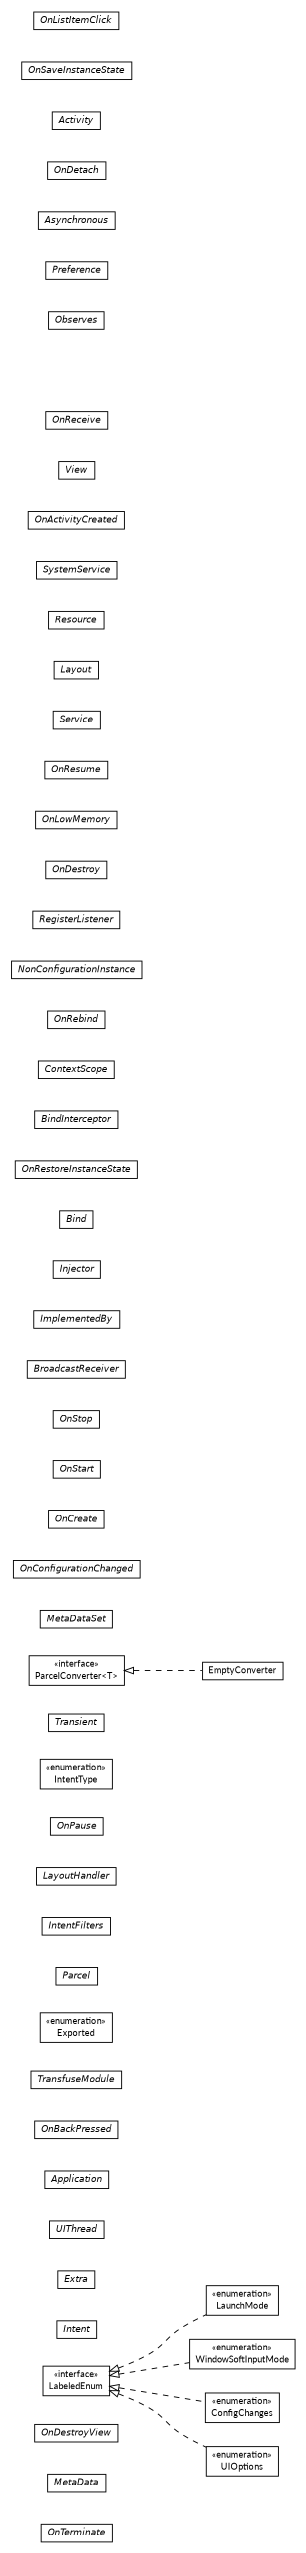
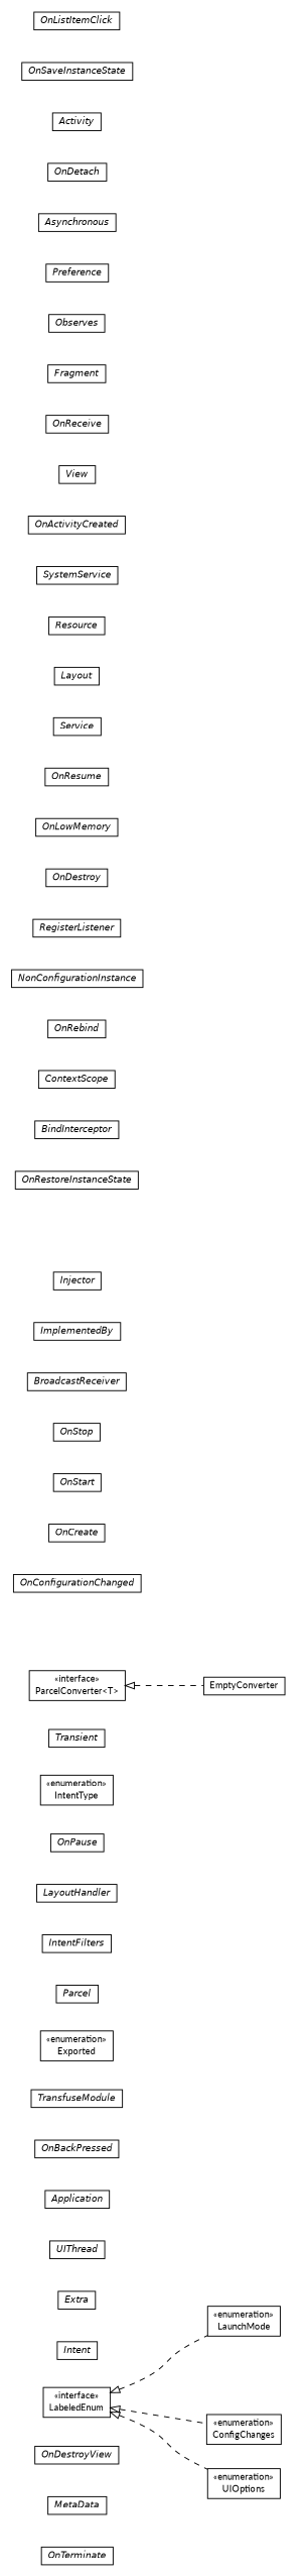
  digraph {
    fontname=Lato
    nodesep=0.25
    rankdir=LR
    ranksep=0.5
    node [fontcolor=black fontname=Lato fontsize=10.0 shape=plaintext]
    edge [arrowtail=empty dir=back fontname=Lato fontsize=10 headport=p labelfontname=Helvetica labelfontsize=10 style=dashed tailport=p]
    n1 [label=<<table title="org.androidtransfuse.annotations.OnTerminate" border="0" cellborder="1" cellspacing="0" cellpadding="2" port="p" href="./OnTerminate.html"> 		<tr><td><table border="0" cellspacing="0" cellpadding="1"> <tr><td align="center" balign="center"><font face="Helvetica-Oblique"> OnTerminate </font></td></tr> 		</table></td></tr> 		</table>>]
    n2 [label=<<table title="org.androidtransfuse.annotations.MetaData" border="0" cellborder="1" cellspacing="0" cellpadding="2" port="p" href="./MetaData.html"> 		<tr><td><table border="0" cellspacing="0" cellpadding="1"> <tr><td align="center" balign="center"><font face="Helvetica-Oblique"> MetaData </font></td></tr> 		</table></td></tr> 		</table>>]
    n3 [label=<<table title="org.androidtransfuse.annotations.OnDestroyView" border="0" cellborder="1" cellspacing="0" cellpadding="2" port="p" href="./OnDestroyView.html"> 		<tr><td><table border="0" cellspacing="0" cellpadding="1"> <tr><td align="center" balign="center"><font face="Helvetica-Oblique"> OnDestroyView </font></td></tr> 		</table></td></tr> 		</table>>]
    n4 [label=<<table title="org.androidtransfuse.annotations.LabeledEnum" border="0" cellborder="1" cellspacing="0" cellpadding="2" port="p" href="./LabeledEnum.html"> 		<tr><td><table border="0" cellspacing="0" cellpadding="1"> <tr><td align="center" balign="center"> &#171;interface&#187; </td></tr> <tr><td align="center" balign="center"> LabeledEnum </td></tr> 		</table></td></tr> 		</table>>]
    n5 [label=<<table title="org.androidtransfuse.annotations.LaunchMode" border="0" cellborder="1" cellspacing="0" cellpadding="2" port="p" href="./LaunchMode.html"> 		<tr><td><table border="0" cellspacing="0" cellpadding="1"> <tr><td align="center" balign="center"> &#171;enumeration&#187; </td></tr> <tr><td align="center" balign="center"> LaunchMode </td></tr> 		</table></td></tr> 		</table>>]
-   n6 [label=<<table title="org.androidtransfuse.annotations.WindowSoftInputMode" border="0" cellborder="1" cellspacing="0" cellpadding="2" port="p" href="./WindowSoftInputMode.html"> 		<tr><td><table border="0" cellspacing="0" cellpadding="1"> <tr><td align="center" balign="center"> &#171;enumeration&#187; </td></tr> <tr><td align="center" balign="center"> WindowSoftInputMode </td></tr> 		</table></td></tr> 		</table>>]
    n7 [label=<<table title="org.androidtransfuse.annotations.ConfigChanges" border="0" cellborder="1" cellspacing="0" cellpadding="2" port="p" href="./ConfigChanges.html"> 		<tr><td><table border="0" cellspacing="0" cellpadding="1"> <tr><td align="center" balign="center"> &#171;enumeration&#187; </td></tr> <tr><td align="center" balign="center"> ConfigChanges </td></tr> 		</table></td></tr> 		</table>>]
    n8 [label=<<table title="org.androidtransfuse.annotations.UIOptions" border="0" cellborder="1" cellspacing="0" cellpadding="2" port="p" href="./UIOptions.html"> 		<tr><td><table border="0" cellspacing="0" cellpadding="1"> <tr><td align="center" balign="center"> &#171;enumeration&#187; </td></tr> <tr><td align="center" balign="center"> UIOptions </td></tr> 		</table></td></tr> 		</table>>]
    n9 [label=<<table title="org.androidtransfuse.annotations.Intent" border="0" cellborder="1" cellspacing="0" cellpadding="2" port="p" href="./Intent.html"> 		<tr><td><table border="0" cellspacing="0" cellpadding="1"> <tr><td align="center" balign="center"><font face="Helvetica-Oblique"> Intent </font></td></tr> 		</table></td></tr> 		</table>>]
    n10 [label=<<table title="org.androidtransfuse.annotations.Extra" border="0" cellborder="1" cellspacing="0" cellpadding="2" port="p" href="./Extra.html"> 		<tr><td><table border="0" cellspacing="0" cellpadding="1"> <tr><td align="center" balign="center"><font face="Helvetica-Oblique"> Extra </font></td></tr> 		</table></td></tr> 		</table>>]
    n11 [label=<<table title="org.androidtransfuse.annotations.UIThread" border="0" cellborder="1" cellspacing="0" cellpadding="2" port="p" href="./UIThread.html"> 		<tr><td><table border="0" cellspacing="0" cellpadding="1"> <tr><td align="center" balign="center"><font face="Helvetica-Oblique"> UIThread </font></td></tr> 		</table></td></tr> 		</table>>]
    n12 [label=<<table title="org.androidtransfuse.annotations.Application" border="0" cellborder="1" cellspacing="0" cellpadding="2" port="p" href="./Application.html"> 		<tr><td><table border="0" cellspacing="0" cellpadding="1"> <tr><td align="center" balign="center"><font face="Helvetica-Oblique"> Application </font></td></tr> 		</table></td></tr> 		</table>>]
    n13 [label=<<table title="org.androidtransfuse.annotations.OnBackPressed" border="0" cellborder="1" cellspacing="0" cellpadding="2" port="p" href="./OnBackPressed.html"> 		<tr><td><table border="0" cellspacing="0" cellpadding="1"> <tr><td align="center" balign="center"><font face="Helvetica-Oblique"> OnBackPressed </font></td></tr> 		</table></td></tr> 		</table>>]
    n14 [label=<<table title="org.androidtransfuse.annotations.TransfuseModule" border="0" cellborder="1" cellspacing="0" cellpadding="2" port="p" href="./TransfuseModule.html"> 		<tr><td><table border="0" cellspacing="0" cellpadding="1"> <tr><td align="center" balign="center"><font face="Helvetica-Oblique"> TransfuseModule </font></td></tr> 		</table></td></tr> 		</table>>]
    n15 [label=<<table title="org.androidtransfuse.annotations.Exported" border="0" cellborder="1" cellspacing="0" cellpadding="2" port="p" href="./Exported.html"> 		<tr><td><table border="0" cellspacing="0" cellpadding="1"> <tr><td align="center" balign="center"> &#171;enumeration&#187; </td></tr> <tr><td align="center" balign="center"> Exported </td></tr> 		</table></td></tr> 		</table>>]
    n16 [label=<<table title="org.androidtransfuse.annotations.Parcel" border="0" cellborder="1" cellspacing="0" cellpadding="2" port="p" href="./Parcel.html"> 		<tr><td><table border="0" cellspacing="0" cellpadding="1"> <tr><td align="center" balign="center"><font face="Helvetica-Oblique"> Parcel </font></td></tr> 		</table></td></tr> 		</table>>]
    n17 [label=<<table title="org.androidtransfuse.annotations.IntentFilters" border="0" cellborder="1" cellspacing="0" cellpadding="2" port="p" href="./IntentFilters.html"> 		<tr><td><table border="0" cellspacing="0" cellpadding="1"> <tr><td align="center" balign="center"><font face="Helvetica-Oblique"> IntentFilters </font></td></tr> 		</table></td></tr> 		</table>>]
    n18 [label=<<table title="org.androidtransfuse.annotations.LayoutHandler" border="0" cellborder="1" cellspacing="0" cellpadding="2" port="p" href="./LayoutHandler.html"> 		<tr><td><table border="0" cellspacing="0" cellpadding="1"> <tr><td align="center" balign="center"><font face="Helvetica-Oblique"> LayoutHandler </font></td></tr> 		</table></td></tr> 		</table>>]
    n19 [label=<<table title="org.androidtransfuse.annotations.OnPause" border="0" cellborder="1" cellspacing="0" cellpadding="2" port="p" href="./OnPause.html"> 		<tr><td><table border="0" cellspacing="0" cellpadding="1"> <tr><td align="center" balign="center"><font face="Helvetica-Oblique"> OnPause </font></td></tr> 		</table></td></tr> 		</table>>]
    n20 [label=<<table title="org.androidtransfuse.annotations.IntentType" border="0" cellborder="1" cellspacing="0" cellpadding="2" port="p" href="./IntentType.html"> 		<tr><td><table border="0" cellspacing="0" cellpadding="1"> <tr><td align="center" balign="center"> &#171;enumeration&#187; </td></tr> <tr><td align="center" balign="center"> IntentType </td></tr> 		</table></td></tr> 		</table>>]
    n21 [label=<<table title="org.androidtransfuse.annotations.Transient" border="0" cellborder="1" cellspacing="0" cellpadding="2" port="p" href="./Transient.html"> 		<tr><td><table border="0" cellspacing="0" cellpadding="1"> <tr><td align="center" balign="center"><font face="Helvetica-Oblique"> Transient </font></td></tr> 		</table></td></tr> 		</table>>]
    n22 [label=<<table title="org.androidtransfuse.annotations.ParcelConverter" border="0" cellborder="1" cellspacing="0" cellpadding="2" port="p" href="./ParcelConverter.html"> 		<tr><td><table border="0" cellspacing="0" cellpadding="1"> <tr><td align="center" balign="center"> &#171;interface&#187; </td></tr> <tr><td align="center" balign="center"> ParcelConverter&lt;T&gt; </td></tr> 		</table></td></tr> 		</table>>]
    n23 [label=<<table title="org.androidtransfuse.annotations.ParcelConverter.EmptyConverter" border="0" cellborder="1" cellspacing="0" cellpadding="2" port="p" href="./ParcelConverter.EmptyConverter.html"> 		<tr><td><table border="0" cellspacing="0" cellpadding="1"> <tr><td align="center" balign="center"> EmptyConverter </td></tr> 		</table></td></tr> 		</table>>]
-   n24 [label=<<table title="org.androidtransfuse.annotations.MetaDataSet" border="0" cellborder="1" cellspacing="0" cellpadding="2" port="p" href="./MetaDataSet.html"> 		<tr><td><table border="0" cellspacing="0" cellpadding="1"> <tr><td align="center" balign="center"><font face="Helvetica-Oblique"> MetaDataSet </font></td></tr> 		</table></td></tr> 		</table>>]
    n25 [label=<<table title="org.androidtransfuse.annotations.OnConfigurationChanged" border="0" cellborder="1" cellspacing="0" cellpadding="2" port="p" href="./OnConfigurationChanged.html"> 		<tr><td><table border="0" cellspacing="0" cellpadding="1"> <tr><td align="center" balign="center"><font face="Helvetica-Oblique"> OnConfigurationChanged </font></td></tr> 		</table></td></tr> 		</table>>]
    n26 [label=<<table title="org.androidtransfuse.annotations.OnCreate" border="0" cellborder="1" cellspacing="0" cellpadding="2" port="p" href="./OnCreate.html"> 		<tr><td><table border="0" cellspacing="0" cellpadding="1"> <tr><td align="center" balign="center"><font face="Helvetica-Oblique"> OnCreate </font></td></tr> 		</table></td></tr> 		</table>>]
    n27 [label=<<table title="org.androidtransfuse.annotations.OnStart" border="0" cellborder="1" cellspacing="0" cellpadding="2" port="p" href="./OnStart.html"> 		<tr><td><table border="0" cellspacing="0" cellpadding="1"> <tr><td align="center" balign="center"><font face="Helvetica-Oblique"> OnStart </font></td></tr> 		</table></td></tr> 		</table>>]
    n28 [label=<<table title="org.androidtransfuse.annotations.OnStop" border="0" cellborder="1" cellspacing="0" cellpadding="2" port="p" href="./OnStop.html"> 		<tr><td><table border="0" cellspacing="0" cellpadding="1"> <tr><td align="center" balign="center"><font face="Helvetica-Oblique"> OnStop </font></td></tr> 		</table></td></tr> 		</table>>]
    n29 [label=<<table title="org.androidtransfuse.annotations.BroadcastReceiver" border="0" cellborder="1" cellspacing="0" cellpadding="2" port="p" href="./BroadcastReceiver.html"> 		<tr><td><table border="0" cellspacing="0" cellpadding="1"> <tr><td align="center" balign="center"><font face="Helvetica-Oblique"> BroadcastReceiver </font></td></tr> 		</table></td></tr> 		</table>>]
    n30 [label=<<table title="org.androidtransfuse.annotations.ImplementedBy" border="0" cellborder="1" cellspacing="0" cellpadding="2" port="p" href="./ImplementedBy.html"> 		<tr><td><table border="0" cellspacing="0" cellpadding="1"> <tr><td align="center" balign="center"><font face="Helvetica-Oblique"> ImplementedBy </font></td></tr> 		</table></td></tr> 		</table>>]
    n31 [label=<<table title="org.androidtransfuse.annotations.Injector" border="0" cellborder="1" cellspacing="0" cellpadding="2" port="p" href="./Injector.html"> 		<tr><td><table border="0" cellspacing="0" cellpadding="1"> <tr><td align="center" balign="center"><font face="Helvetica-Oblique"> Injector </font></td></tr> 		</table></td></tr> 		</table>>]
-   n32 [label=<<table title="org.androidtransfuse.annotations.Bind" border="0" cellborder="1" cellspacing="0" cellpadding="2" port="p" href="./Bind.html"> 		<tr><td><table border="0" cellspacing="0" cellpadding="1"> <tr><td align="center" balign="center"><font face="Helvetica-Oblique"> Bind </font></td></tr> 		</table></td></tr> 		</table>>]
    n33 [label=<<table title="org.androidtransfuse.annotations.OnRestoreInstanceState" border="0" cellborder="1" cellspacing="0" cellpadding="2" port="p" href="./OnRestoreInstanceState.html"> 		<tr><td><table border="0" cellspacing="0" cellpadding="1"> <tr><td align="center" balign="center"><font face="Helvetica-Oblique"> OnRestoreInstanceState </font></td></tr> 		</table></td></tr> 		</table>>]
    n34 [label=<<table title="org.androidtransfuse.annotations.BindInterceptor" border="0" cellborder="1" cellspacing="0" cellpadding="2" port="p" href="./BindInterceptor.html"> 		<tr><td><table border="0" cellspacing="0" cellpadding="1"> <tr><td align="center" balign="center"><font face="Helvetica-Oblique"> BindInterceptor </font></td></tr> 		</table></td></tr> 		</table>>]
    n35 [label=<<table title="org.androidtransfuse.annotations.ContextScope" border="0" cellborder="1" cellspacing="0" cellpadding="2" port="p" href="./ContextScope.html"> 		<tr><td><table border="0" cellspacing="0" cellpadding="1"> <tr><td align="center" balign="center"><font face="Helvetica-Oblique"> ContextScope </font></td></tr> 		</table></td></tr> 		</table>>]
    n36 [label=<<table title="org.androidtransfuse.annotations.OnRebind" border="0" cellborder="1" cellspacing="0" cellpadding="2" port="p" href="./OnRebind.html"> 		<tr><td><table border="0" cellspacing="0" cellpadding="1"> <tr><td align="center" balign="center"><font face="Helvetica-Oblique"> OnRebind </font></td></tr> 		</table></td></tr> 		</table>>]
    n37 [label=<<table title="org.androidtransfuse.annotations.NonConfigurationInstance" border="0" cellborder="1" cellspacing="0" cellpadding="2" port="p" href="./NonConfigurationInstance.html"> 		<tr><td><table border="0" cellspacing="0" cellpadding="1"> <tr><td align="center" balign="center"><font face="Helvetica-Oblique"> NonConfigurationInstance </font></td></tr> 		</table></td></tr> 		</table>>]
    n38 [label=<<table title="org.androidtransfuse.annotations.RegisterListener" border="0" cellborder="1" cellspacing="0" cellpadding="2" port="p" href="./RegisterListener.html"> 		<tr><td><table border="0" cellspacing="0" cellpadding="1"> <tr><td align="center" balign="center"><font face="Helvetica-Oblique"> RegisterListener </font></td></tr> 		</table></td></tr> 		</table>>]
    n39 [label=<<table title="org.androidtransfuse.annotations.OnDestroy" border="0" cellborder="1" cellspacing="0" cellpadding="2" port="p" href="./OnDestroy.html"> 		<tr><td><table border="0" cellspacing="0" cellpadding="1"> <tr><td align="center" balign="center"><font face="Helvetica-Oblique"> OnDestroy </font></td></tr> 		</table></td></tr> 		</table>>]
    n40 [label=<<table title="org.androidtransfuse.annotations.OnLowMemory" border="0" cellborder="1" cellspacing="0" cellpadding="2" port="p" href="./OnLowMemory.html"> 		<tr><td><table border="0" cellspacing="0" cellpadding="1"> <tr><td align="center" balign="center"><font face="Helvetica-Oblique"> OnLowMemory </font></td></tr> 		</table></td></tr> 		</table>>]
    n41 [label=<<table title="org.androidtransfuse.annotations.OnResume" border="0" cellborder="1" cellspacing="0" cellpadding="2" port="p" href="./OnResume.html"> 		<tr><td><table border="0" cellspacing="0" cellpadding="1"> <tr><td align="center" balign="center"><font face="Helvetica-Oblique"> OnResume </font></td></tr> 		</table></td></tr> 		</table>>]
    n42 [label=<<table title="org.androidtransfuse.annotations.Service" border="0" cellborder="1" cellspacing="0" cellpadding="2" port="p" href="./Service.html"> 		<tr><td><table border="0" cellspacing="0" cellpadding="1"> <tr><td align="center" balign="center"><font face="Helvetica-Oblique"> Service </font></td></tr> 		</table></td></tr> 		</table>>]
    n43 [label=<<table title="org.androidtransfuse.annotations.Layout" border="0" cellborder="1" cellspacing="0" cellpadding="2" port="p" href="./Layout.html"> 		<tr><td><table border="0" cellspacing="0" cellpadding="1"> <tr><td align="center" balign="center"><font face="Helvetica-Oblique"> Layout </font></td></tr> 		</table></td></tr> 		</table>>]
    n44 [label=<<table title="org.androidtransfuse.annotations.Resource" border="0" cellborder="1" cellspacing="0" cellpadding="2" port="p" href="./Resource.html"> 		<tr><td><table border="0" cellspacing="0" cellpadding="1"> <tr><td align="center" balign="center"><font face="Helvetica-Oblique"> Resource </font></td></tr> 		</table></td></tr> 		</table>>]
    n45 [label=<<table title="org.androidtransfuse.annotations.SystemService" border="0" cellborder="1" cellspacing="0" cellpadding="2" port="p" href="./SystemService.html"> 		<tr><td><table border="0" cellspacing="0" cellpadding="1"> <tr><td align="center" balign="center"><font face="Helvetica-Oblique"> SystemService </font></td></tr> 		</table></td></tr> 		</table>>]
    n46 [label=<<table title="org.androidtransfuse.annotations.OnActivityCreated" border="0" cellborder="1" cellspacing="0" cellpadding="2" port="p" href="./OnActivityCreated.html"> 		<tr><td><table border="0" cellspacing="0" cellpadding="1"> <tr><td align="center" balign="center"><font face="Helvetica-Oblique"> OnActivityCreated </font></td></tr> 		</table></td></tr> 		</table>>]
    n47 [label=<<table title="org.androidtransfuse.annotations.View" border="0" cellborder="1" cellspacing="0" cellpadding="2" port="p" href="./View.html"> 		<tr><td><table border="0" cellspacing="0" cellpadding="1"> <tr><td align="center" balign="center"><font face="Helvetica-Oblique"> View </font></td></tr> 		</table></td></tr> 		</table>>]
    n48 [label=<<table title="org.androidtransfuse.annotations.OnReceive" border="0" cellborder="1" cellspacing="0" cellpadding="2" port="p" href="./OnReceive.html"> 		<tr><td><table border="0" cellspacing="0" cellpadding="1"> <tr><td align="center" balign="center"><font face="Helvetica-Oblique"> OnReceive </font></td></tr> 		</table></td></tr> 		</table>>]
+   n49 [label=<<table title="org.androidtransfuse.annotations.Fragment" border="0" cellborder="1" cellspacing="0" cellpadding="2" port="p" href="./Fragment.html"> 		<tr><td><table border="0" cellspacing="0" cellpadding="1"> <tr><td align="center" balign="center"><font face="Helvetica-Oblique"> Fragment </font></td></tr> 		</table></td></tr> 		</table>>]
    n50 [label=<<table title="org.androidtransfuse.annotations.Observes" border="0" cellborder="1" cellspacing="0" cellpadding="2" port="p" href="./Observes.html"> 		<tr><td><table border="0" cellspacing="0" cellpadding="1"> <tr><td align="center" balign="center"><font face="Helvetica-Oblique"> Observes </font></td></tr> 		</table></td></tr> 		</table>>]
    n51 [label=<<table title="org.androidtransfuse.annotations.Preference" border="0" cellborder="1" cellspacing="0" cellpadding="2" port="p" href="./Preference.html"> 		<tr><td><table border="0" cellspacing="0" cellpadding="1"> <tr><td align="center" balign="center"><font face="Helvetica-Oblique"> Preference </font></td></tr> 		</table></td></tr> 		</table>>]
    n52 [label=<<table title="org.androidtransfuse.annotations.Asynchronous" border="0" cellborder="1" cellspacing="0" cellpadding="2" port="p" href="./Asynchronous.html"> 		<tr><td><table border="0" cellspacing="0" cellpadding="1"> <tr><td align="center" balign="center"><font face="Helvetica-Oblique"> Asynchronous </font></td></tr> 		</table></td></tr> 		</table>>]
    n53 [label=<<table title="org.androidtransfuse.annotations.OnDetach" border="0" cellborder="1" cellspacing="0" cellpadding="2" port="p" href="./OnDetach.html"> 		<tr><td><table border="0" cellspacing="0" cellpadding="1"> <tr><td align="center" balign="center"><font face="Helvetica-Oblique"> OnDetach </font></td></tr> 		</table></td></tr> 		</table>>]
    n54 [label=<<table title="org.androidtransfuse.annotations.Activity" border="0" cellborder="1" cellspacing="0" cellpadding="2" port="p" href="./Activity.html"> 		<tr><td><table border="0" cellspacing="0" cellpadding="1"> <tr><td align="center" balign="center"><font face="Helvetica-Oblique"> Activity </font></td></tr> 		</table></td></tr> 		</table>>]
    n55 [label=<<table title="org.androidtransfuse.annotations.OnSaveInstanceState" border="0" cellborder="1" cellspacing="0" cellpadding="2" port="p" href="./OnSaveInstanceState.html"> 		<tr><td><table border="0" cellspacing="0" cellpadding="1"> <tr><td align="center" balign="center"><font face="Helvetica-Oblique"> OnSaveInstanceState </font></td></tr> 		</table></td></tr> 		</table>>]
    n56 [label=<<table title="org.androidtransfuse.annotations.OnListItemClick" border="0" cellborder="1" cellspacing="0" cellpadding="2" port="p" href="./OnListItemClick.html"> 		<tr><td><table border="0" cellspacing="0" cellpadding="1"> <tr><td align="center" balign="center"><font face="Helvetica-Oblique"> OnListItemClick </font></td></tr> 		</table></td></tr> 		</table>>]
    n4 -> n5
-   n4 -> n6
    n4 -> n7
    n4 -> n8
    n22 -> n23
  }
